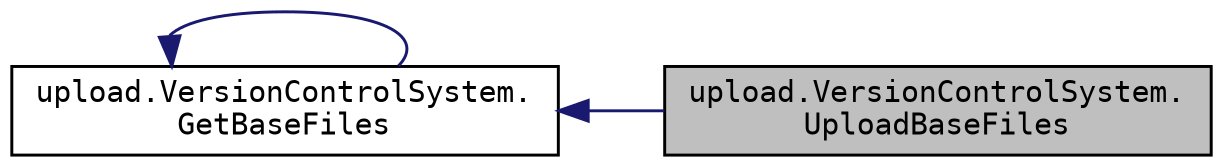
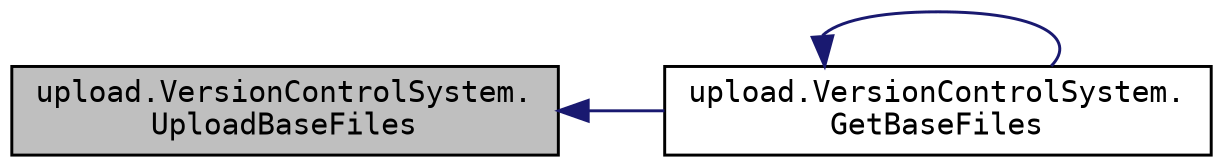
  digraph {
    rankdir=LR
    fontname="DejaVu Sans Mono"
    node [color=black fontname="DejaVu Sans Mono" fontsize=10 shape=record style=filled]
    edge [color=midnightblue dir=back fontname="DejaVu Sans Mono" fontsize=10 labelfontname=Helvetica labelfontsize=10 style=solid]
    n1 [fillcolor=grey75 fontcolor=black height=0.2 label="upload.VersionControlSystem.\lUploadBaseFiles" width=0.4]
    n2 [fillcolor=white height=0.2 label="upload.VersionControlSystem.\lGetBaseFiles" width=0.4]
-   n2 -> n1
+   n1 -> n2
    n2 -> n2
  }
